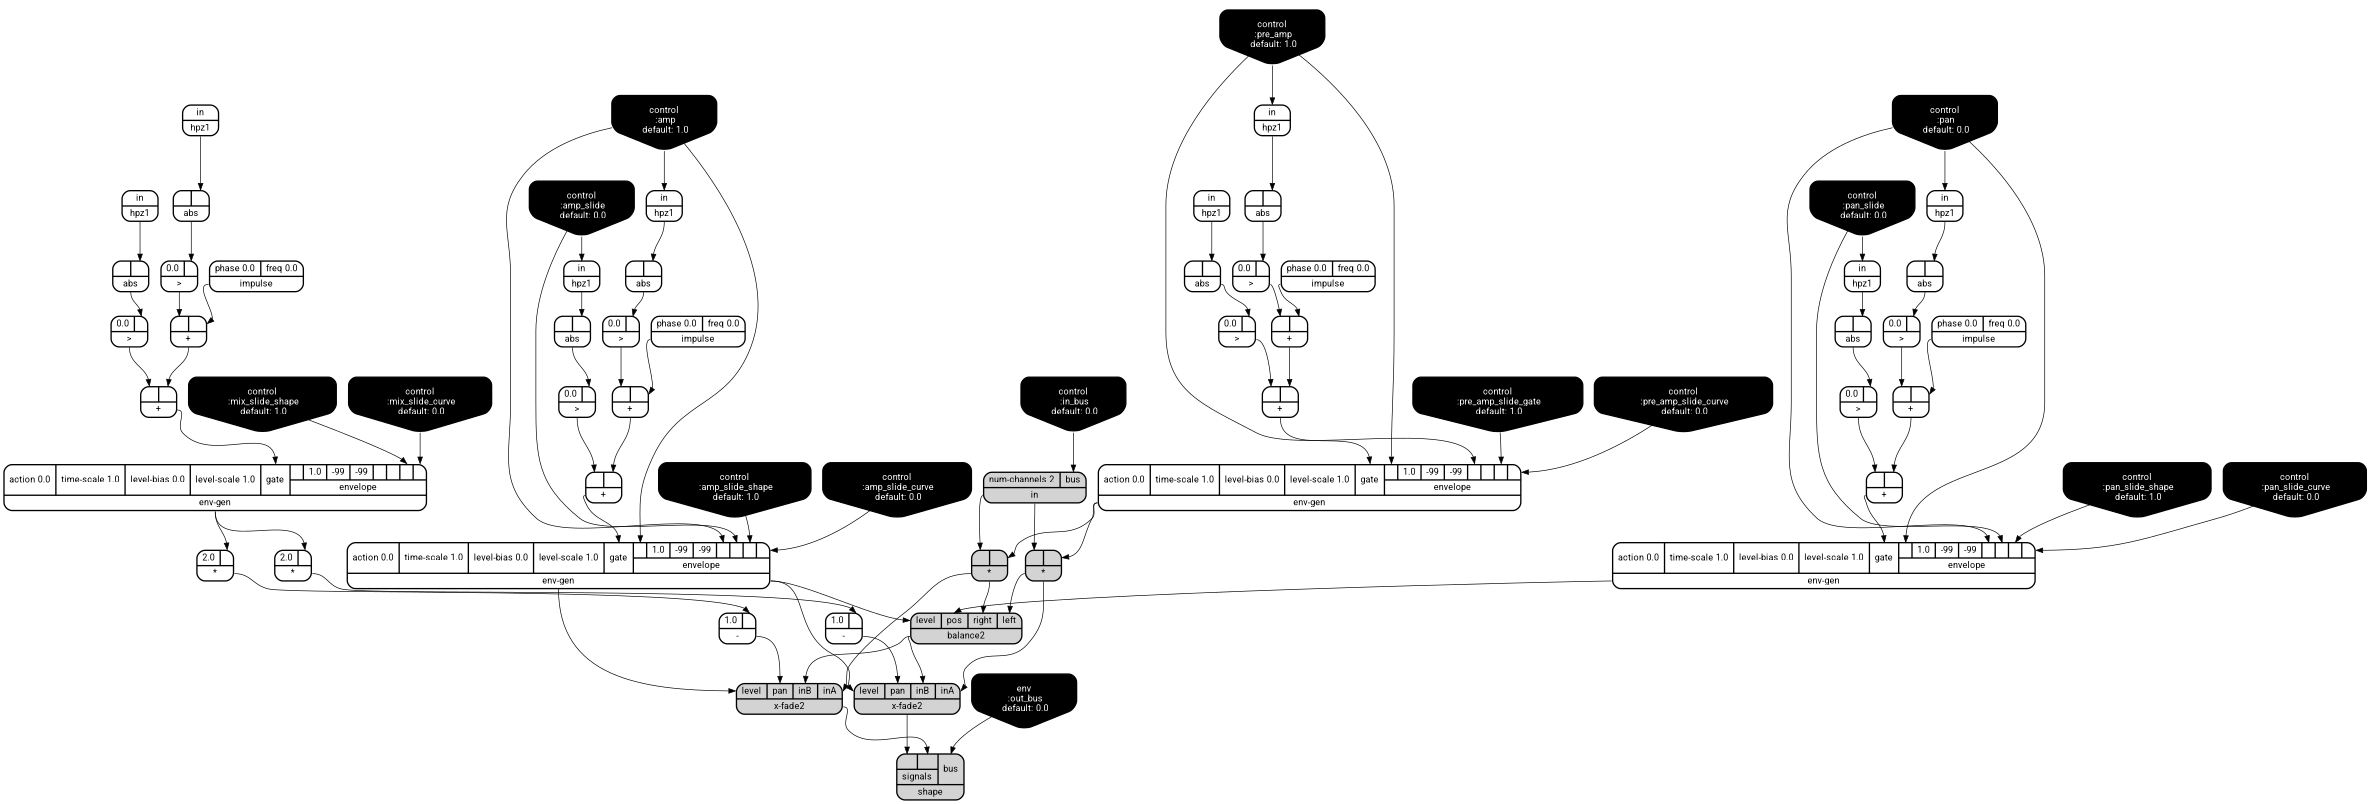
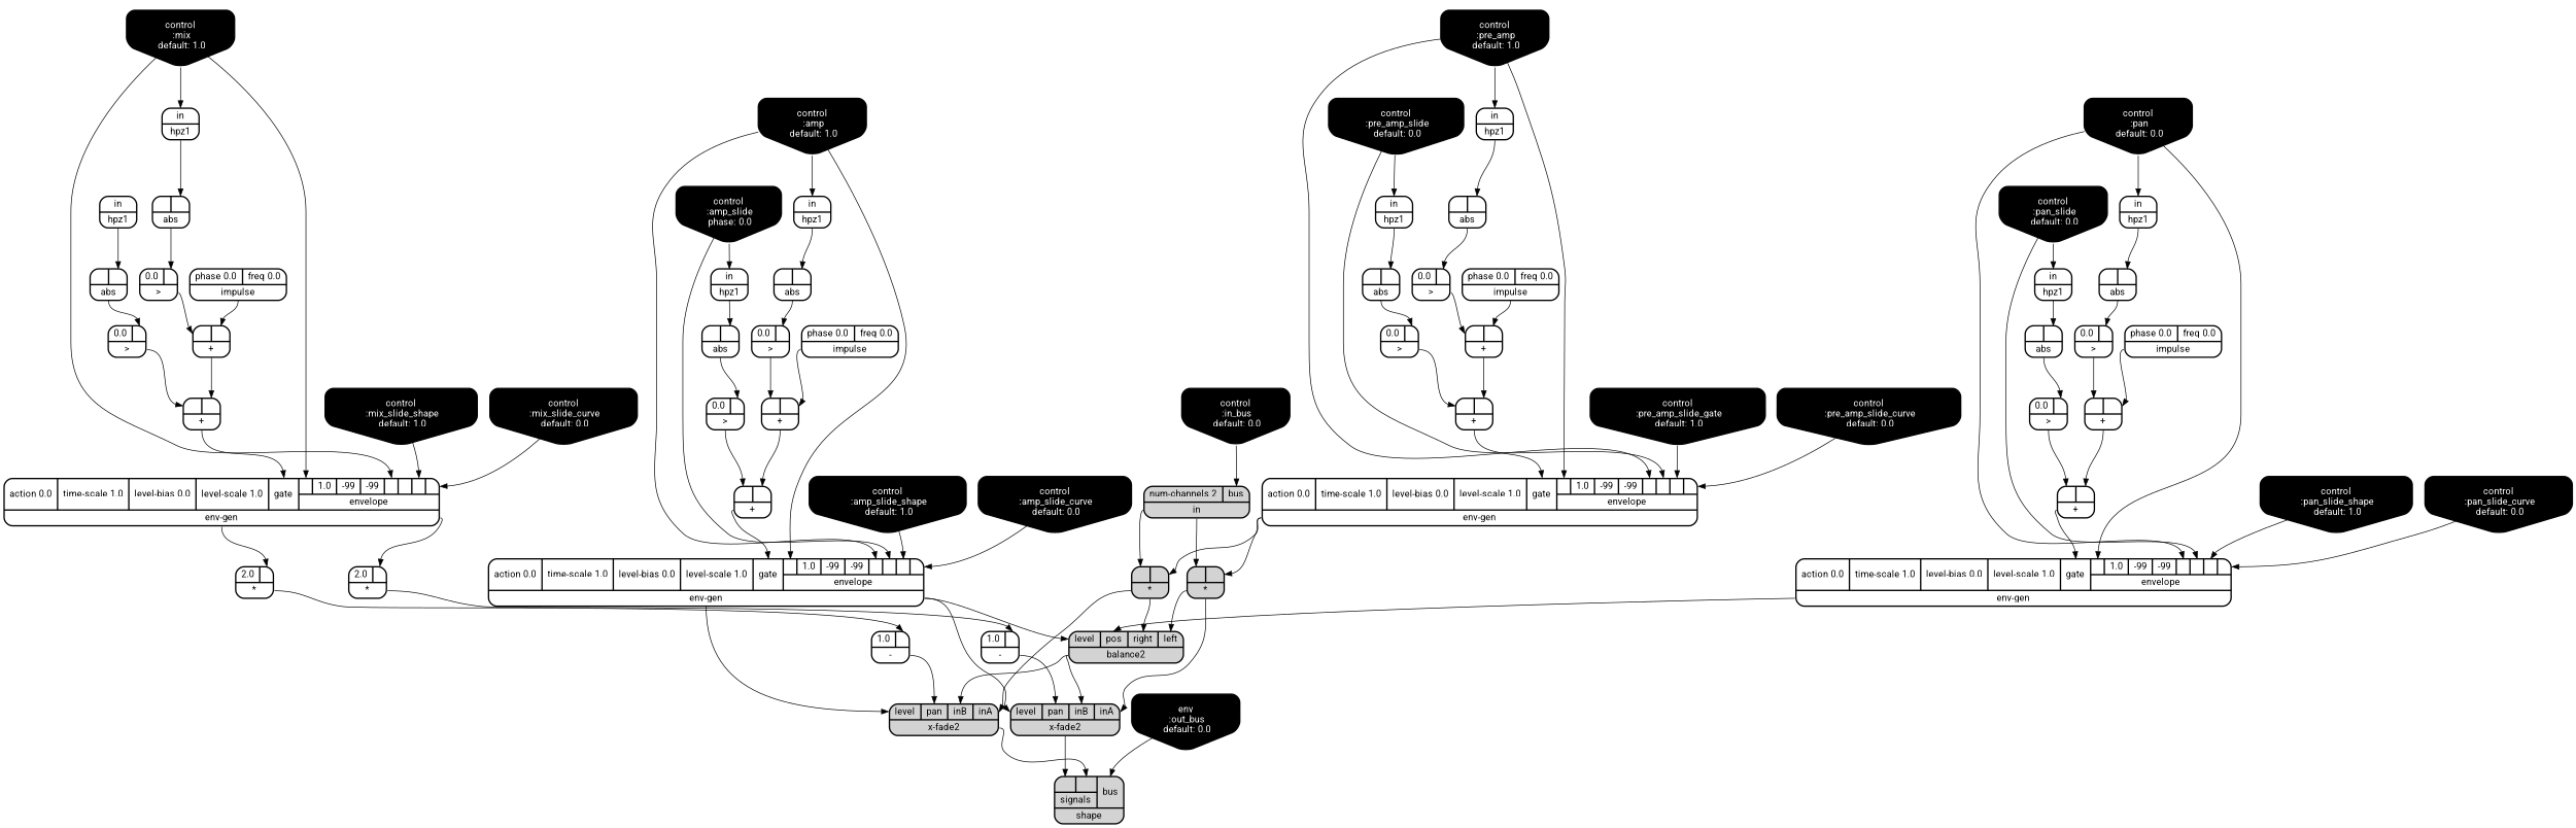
  digraph {
    fontname=Roboto
    node [fontname=Roboto rankdir=LR shape=record style="bold, rounded"]
    edge [fontname=Roboto headport=a tailport=__UG_NAME__]
    n1 [label="{{ <b> |<a> } |<__UG_NAME__>* }" style="filled, bold, rounded"]
    n2 [label="{{ <level> level|<pos> pos|<right> right|<left> left} |<__UG_NAME__>balance2 }" style="filled, bold, rounded"]
    n3 [label="{{ <level> level|<pan> pan|<inb> inB|<ina> inA} |<__UG_NAME__>x-fade2 }" style="filled, bold, rounded"]
    n4 [label="{{ <level> level|<pan> pan|<inb> inB|<ina> inA} |<__UG_NAME__>x-fade2 }" style="filled, bold, rounded"]
    n5 [label="{{ {{<signals___x____fade2___0>|<signals___x____fade2___1>}|signals}|<bus> bus} |<__UG_NAME__>shape }" style="filled, bold, rounded"]
    n6 [label="{{ <b> |<a> } |<__UG_NAME__>* }" style="filled, bold, rounded"]
    n7 [label="{{ <b> 2.0|<a> } |<__UG_NAME__>* }"]
    n8 [label="{{ <b> 1.0|<a> } |<__UG_NAME__>- }"]
    n9 [label="{{ <b> 2.0|<a> } |<__UG_NAME__>* }"]
    n10 [label="{{ <b> 1.0|<a> } |<__UG_NAME__>- }"]
    n11 [label="{{ <b> |<a> } |<__UG_NAME__>+ }"]
    n12 [label="{{ <b> |<a> } |<__UG_NAME__>+ }"]
    n13 [label="{{ <action> action 0.0|<time____scale> time-scale 1.0|<level____bias> level-bias 0.0|<level____scale> level-scale 1.0|<gate> gate|{{<envelope___control___0>|1.0|-99|-99|<envelope___control___4>|<envelope___control___5>|<envelope___control___6>|<envelope___control___7>}|envelope}} |<__UG_NAME__>env-gen }"]
    n14 [label="{{ <b> |<a> } |<__UG_NAME__>+ }"]
    n15 [label="{{ <b> |<a> } |<__UG_NAME__>+ }"]
    n16 [label="{{ <action> action 0.0|<time____scale> time-scale 1.0|<level____bias> level-bias 0.0|<level____scale> level-scale 1.0|<gate> gate|{{<envelope___control___0>|1.0|-99|-99|<envelope___control___4>|<envelope___control___5>|<envelope___control___6>|<envelope___control___7>}|envelope}} |<__UG_NAME__>env-gen }"]
    n17 [label="{{ <b> |<a> } |<__UG_NAME__>+ }"]
    n18 [label="{{ <b> |<a> } |<__UG_NAME__>+ }"]
    n19 [label="{{ <action> action 0.0|<time____scale> time-scale 1.0|<level____bias> level-bias 0.0|<level____scale> level-scale 1.0|<gate> gate|{{<envelope___control___0>|1.0|-99|-99|<envelope___control___4>|<envelope___control___5>|<envelope___control___6>|<envelope___control___7>}|envelope}} |<__UG_NAME__>env-gen }"]
    n20 [label="{{ <b> |<a> } |<__UG_NAME__>+ }"]
    n21 [label="{{ <b> |<a> } |<__UG_NAME__>+ }"]
    n22 [label="{{ <action> action 0.0|<time____scale> time-scale 1.0|<level____bias> level-bias 0.0|<level____scale> level-scale 1.0|<gate> gate|{{<envelope___control___0>|1.0|-99|-99|<envelope___control___4>|<envelope___control___5>|<envelope___control___6>|<envelope___control___7>}|envelope}} |<__UG_NAME__>env-gen }"]
    n23 [label="{{ <b> 0.0|<a> } |<__UG_NAME__>\> }"]
    n24 [label="{{ <b> 0.0|<a> } |<__UG_NAME__>\> }"]
    n25 [label="{{ <b> 0.0|<a> } |<__UG_NAME__>\> }"]
    n26 [label="{{ <b> 0.0|<a> } |<__UG_NAME__>\> }"]
    n27 [label="{{ <b> 0.0|<a> } |<__UG_NAME__>\> }"]
    n28 [label="{{ <b> 0.0|<a> } |<__UG_NAME__>\> }"]
    n29 [label="{{ <b> 0.0|<a> } |<__UG_NAME__>\> }"]
    n30 [label="{{ <b> 0.0|<a> } |<__UG_NAME__>\> }"]
    n31 [label="{{ <b> |<a> } |<__UG_NAME__>abs }"]
    n32 [label="{{ <b> |<a> } |<__UG_NAME__>abs }"]
    n33 [label="{{ <b> |<a> } |<__UG_NAME__>abs }"]
    n34 [label="{{ <b> |<a> } |<__UG_NAME__>abs }"]
    n35 [label="{{ <b> |<a> } |<__UG_NAME__>abs }"]
    n36 [label="{{ <b> |<a> } |<__UG_NAME__>abs }"]
    n37 [label="{{ <b> |<a> } |<__UG_NAME__>abs }"]
    n38 [label="{{ <b> |<a> } |<__UG_NAME__>abs }"]
    n39 [fillcolor=black fontcolor=white label="control\n :amp\n default: 1.0" shape=invhouse style="rounded, filled, bold" rankdir=""]
    n40 [label="{{ <in> in} |<__UG_NAME__>hpz1 }"]
-   n41 [fillcolor=black fontcolor=white label="control\n :amp_slide\n default: 0.0" shape=invhouse style="rounded, filled, bold" rankdir=""]
+   n41 [fillcolor=black fontcolor=white label="control\n :amp_slide\n phase: 0.0" shape=invhouse style="rounded, filled, bold" rankdir=""]
    n42 [label="{{ <in> in} |<__UG_NAME__>hpz1 }"]
    n43 [fillcolor=black fontcolor=white label="control\n :amp_slide_shape\n default: 1.0" shape=invhouse style="rounded, filled, bold" rankdir=""]
    n44 [fillcolor=black fontcolor=white label="control\n :amp_slide_curve\n default: 0.0" shape=invhouse style="rounded, filled, bold" rankdir=""]
+   n45 [fillcolor=black fontcolor=white label="control\n :mix\n default: 1.0" shape=invhouse style="rounded, filled, bold" rankdir=""]
    n46 [label="{{ <in> in} |<__UG_NAME__>hpz1 }"]
    n47 [label="{{ <in> in} |<__UG_NAME__>hpz1 }"]
    n48 [fillcolor=black fontcolor=white label="control\n :mix_slide_shape\n default: 1.0" shape=invhouse style="rounded, filled, bold" rankdir=""]
    n49 [fillcolor=black fontcolor=white label="control\n :mix_slide_curve\n default: 0.0" shape=invhouse style="rounded, filled, bold" rankdir=""]
    n50 [fillcolor=black fontcolor=white label="control\n :pre_amp\n default: 1.0" shape=invhouse style="rounded, filled, bold" rankdir=""]
    n51 [label="{{ <in> in} |<__UG_NAME__>hpz1 }"]
+   n52 [fillcolor=black fontcolor=white label="control\n :pre_amp_slide\n default: 0.0" shape=invhouse style="rounded, filled, bold" rankdir=""]
    n53 [label="{{ <in> in} |<__UG_NAME__>hpz1 }"]
    n54 [fillcolor=black fontcolor=white label="control\n :pre_amp_slide_gate\n default: 1.0" shape=invhouse style="rounded, filled, bold" rankdir=""]
    n55 [fillcolor=black fontcolor=white label="control\n :pre_amp_slide_curve\n default: 0.0" shape=invhouse style="rounded, filled, bold" rankdir=""]
    n56 [fillcolor=black fontcolor=white label="control\n :pan\n default: 0.0" shape=invhouse style="rounded, filled, bold" rankdir=""]
    n57 [label="{{ <in> in} |<__UG_NAME__>hpz1 }"]
    n58 [fillcolor=black fontcolor=white label="control\n :pan_slide\n default: 0.0" shape=invhouse style="rounded, filled, bold" rankdir=""]
    n59 [label="{{ <in> in} |<__UG_NAME__>hpz1 }"]
    n60 [fillcolor=black fontcolor=white label="control\n :pan_slide_shape\n default: 1.0" shape=invhouse style="rounded, filled, bold" rankdir=""]
    n61 [fillcolor=black fontcolor=white label="control\n :pan_slide_curve\n default: 0.0" shape=invhouse style="rounded, filled, bold" rankdir=""]
    n62 [fillcolor=black fontcolor=white label="control\n :in_bus\n default: 0.0" shape=invhouse style="rounded, filled, bold" rankdir=""]
    n63 [label="{{ <num____channels> num-channels 2|<bus> bus} |<__UG_NAME__>in }" style="filled, bold, rounded"]
    n64 [fillcolor=black fontcolor=white label="env\n :out_bus\n default: 0.0" shape=invhouse style="rounded, filled, bold" rankdir=""]
    n65 [label="{{ <phase> phase 0.0|<freq> freq 0.0} |<__UG_NAME__>impulse }"]
    n66 [label="{{ <phase> phase 0.0|<freq> freq 0.0} |<__UG_NAME__>impulse }"]
    n67 [label="{{ <phase> phase 0.0|<freq> freq 0.0} |<__UG_NAME__>impulse }"]
    n68 [label="{{ <phase> phase 0.0|<freq> freq 0.0} |<__UG_NAME__>impulse }"]
    n1 -> n2 [headport=right]
    n1 -> n3 [headport=ina]
    n2 -> n3 [headport=inb]
    n2 -> n4 [headport=inb]
    n3 -> n5 [headport=signals___x____fade2___1]
    n4 -> n5 [headport=signals___x____fade2___0]
    n6 -> n2 [headport=left]
    n6 -> n4 [headport=ina]
    n7 -> n8
    n8 -> n3 [headport=pan]
    n9 -> n10
    n10 -> n4 [headport=pan]
    n11 -> n12
    n12 -> n13 [headport=gate]
    n13 -> n1
    n13 -> n6
    n14 -> n15
    n15 -> n16 [headport=gate]
    n16 -> n2 [headport=pos]
    n17 -> n18
    n18 -> n19 [headport=gate]
    n19 -> n2 [headport=level]
    n19 -> n3 [headport=level]
    n19 -> n4 [headport=level]
    n20 -> n21
    n21 -> n22 [headport=gate]
    n22 -> n7
    n22 -> n9
    n23 -> n14 [headport=b]
    n24 -> n11 [headport=b]
    n25 -> n12 [headport=b]
    n26 -> n15 [headport=b]
    n27 -> n17 [headport=b]
    n28 -> n18 [headport=b]
    n29 -> n20 [headport=b]
    n30 -> n21 [headport=b]
    n31 -> n23
    n32 -> n24
    n33 -> n25
    n34 -> n26
    n35 -> n27
    n36 -> n28
    n37 -> n29
    n38 -> n30
    n39 -> n19 [headport=envelope___control___0]
    n39 -> n19 [headport=envelope___control___4]
    n39 -> n40 [headport=in]
    n40 -> n35
    n41 -> n19 [headport=envelope___control___5]
    n41 -> n42 [headport=in]
    n42 -> n36
    n43 -> n19 [headport=envelope___control___6]
    n44 -> n19 [headport=envelope___control___7]
+   n45 -> n22 [headport=envelope___control___0]
+   n45 -> n22 [headport=envelope___control___4]
+   n45 -> n46 [headport=in]
    n46 -> n37
    n47 -> n38
    n48 -> n22 [headport=envelope___control___6]
    n49 -> n22 [headport=envelope___control___7]
    n50 -> n13 [headport=envelope___control___0]
    n50 -> n13 [headport=envelope___control___4]
    n50 -> n51 [headport=in]
    n51 -> n32
+   n52 -> n13 [headport=envelope___control___5]
+   n52 -> n53 [headport=in]
    n53 -> n33
    n54 -> n13 [headport=envelope___control___6]
    n55 -> n13 [headport=envelope___control___7]
    n56 -> n16 [headport=envelope___control___0]
    n56 -> n16 [headport=envelope___control___4]
    n56 -> n57 [headport=in]
    n57 -> n31
    n58 -> n16 [headport=envelope___control___5]
    n58 -> n59 [headport=in]
    n59 -> n34
    n60 -> n16 [headport=envelope___control___6]
    n61 -> n16 [headport=envelope___control___7]
    n62 -> n63 [headport=bus]
    n63 -> n1 [headport=b]
    n63 -> n6 [headport=b]
    n64 -> n5 [headport=bus]
    n65 -> n11
    n66 -> n14
    n67 -> n17
    n68 -> n20
  }
